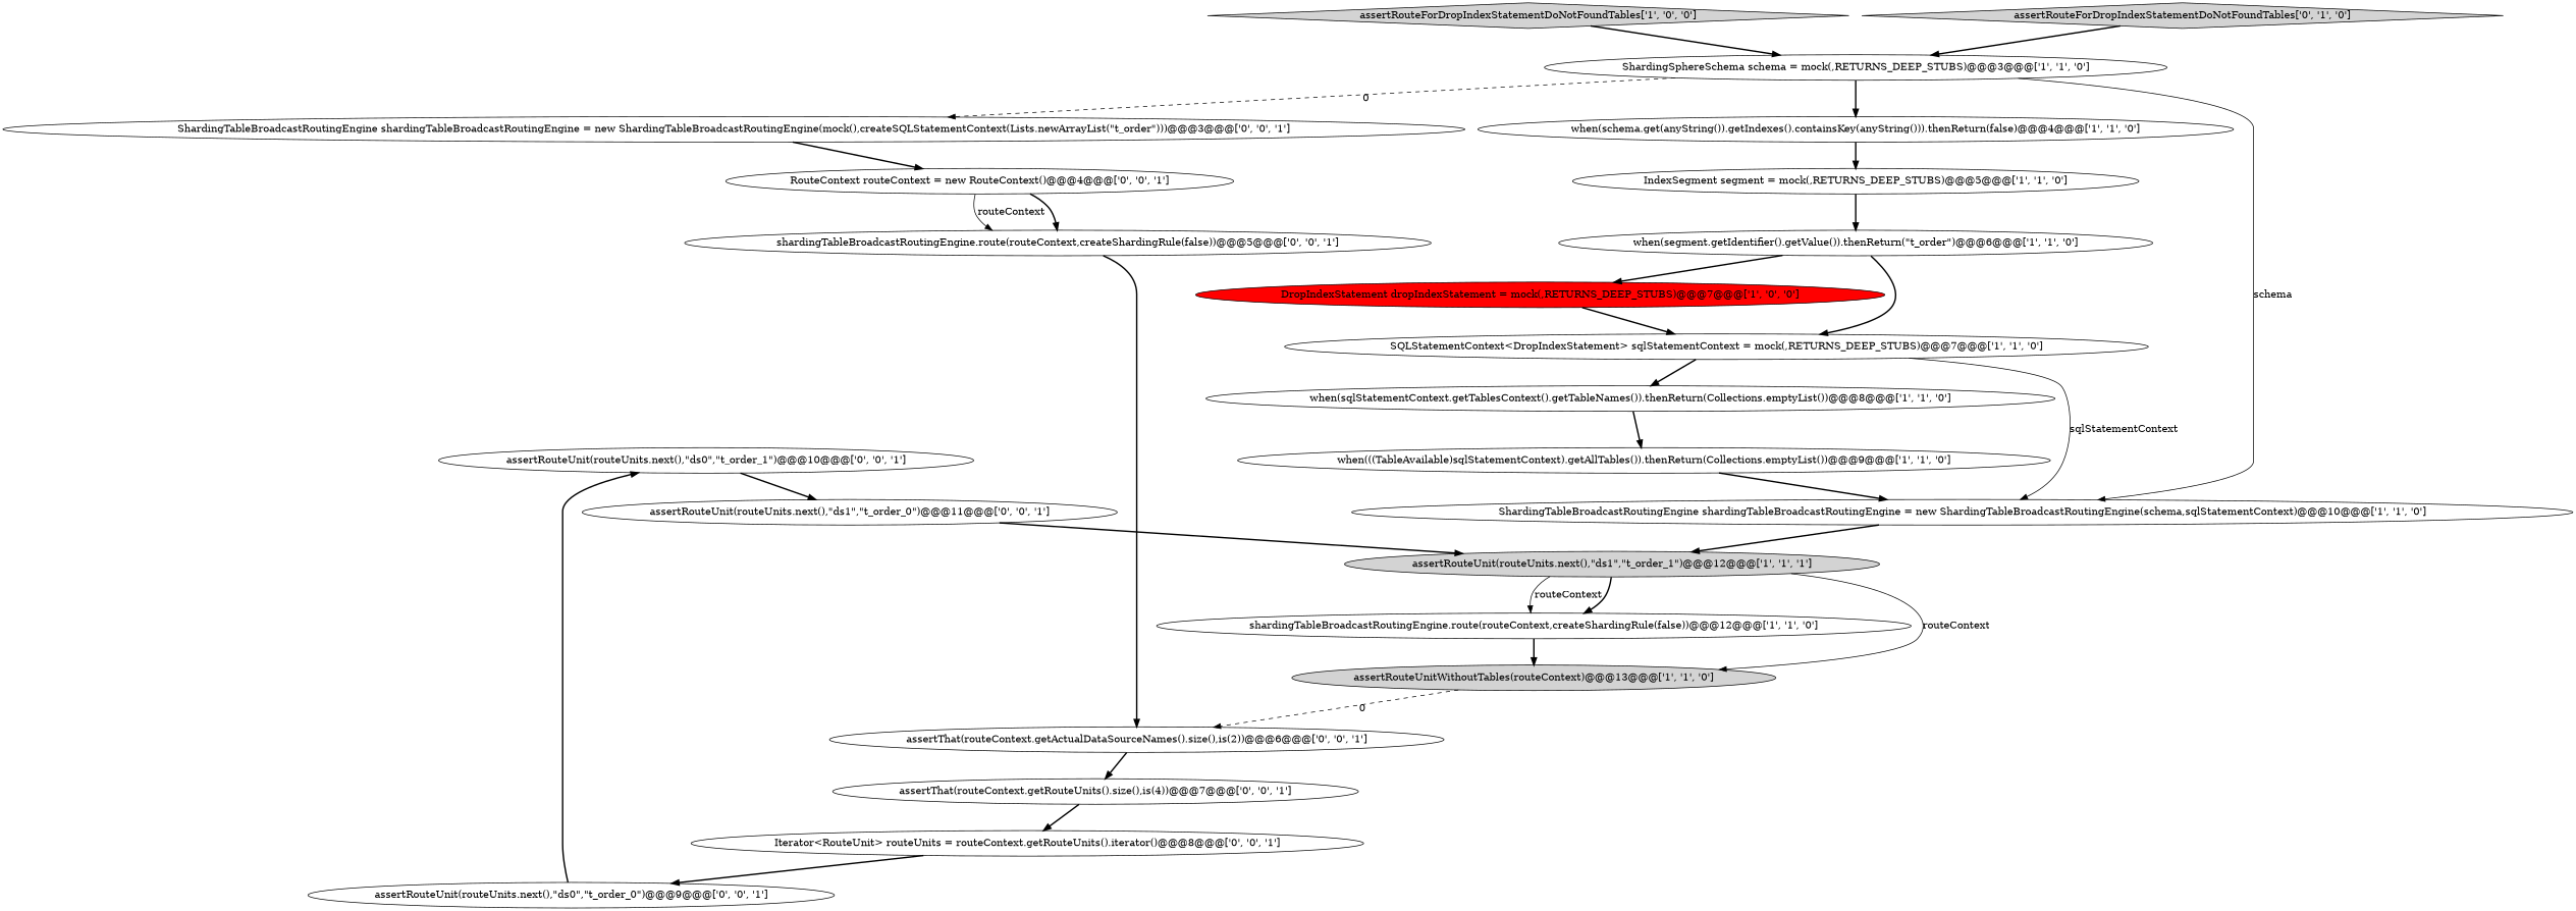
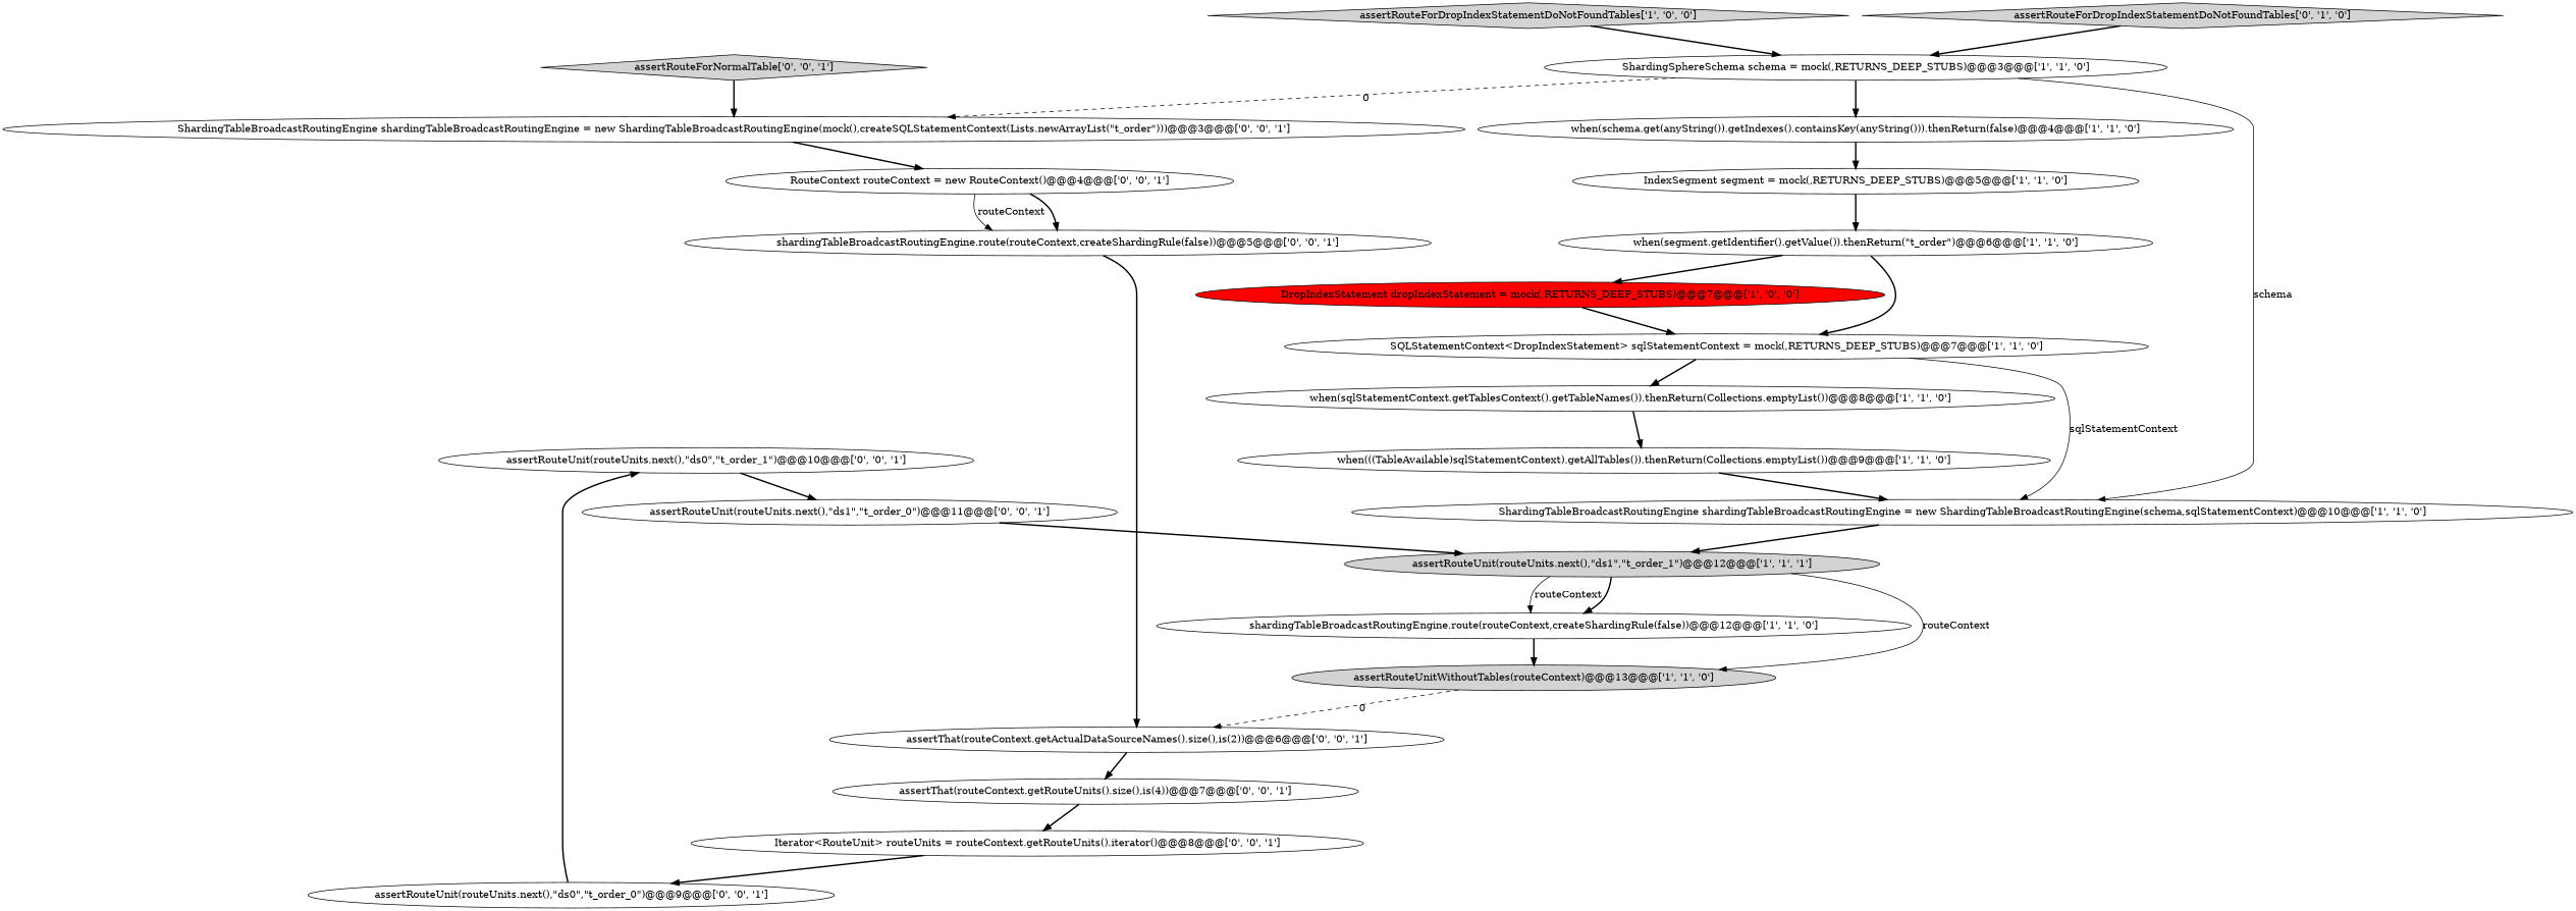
  digraph {
    node [fillcolor=white shape=ellipse style=filled]
    edge [style=bold]
    n1 [label="assertRouteUnit(routeUnits.next(),\"ds0\",\"t_order_1\")@@@10@@@['0', '0', '1']"]
    n2 [label="assertRouteUnit(routeUnits.next(),\"ds1\",\"t_order_0\")@@@11@@@['0', '0', '1']"]
    n3 [label="assertThat(routeContext.getRouteUnits().size(),is(4))@@@7@@@['0', '0', '1']"]
    n4 [label="Iterator<RouteUnit> routeUnits = routeContext.getRouteUnits().iterator()@@@8@@@['0', '0', '1']"]
    n5 [label="when(sqlStatementContext.getTablesContext().getTableNames()).thenReturn(Collections.emptyList())@@@8@@@['1', '1', '0']"]
    n6 [label="when(((TableAvailable)sqlStatementContext).getAllTables()).thenReturn(Collections.emptyList())@@@9@@@['1', '1', '0']"]
    n7 [fillcolor=lightgray label="assertRouteUnit(routeUnits.next(),\"ds1\",\"t_order_1\")@@@12@@@['1', '1', '1']"]
    n8 [label="ShardingSphereSchema schema = mock(,RETURNS_DEEP_STUBS)@@@3@@@['1', '1', '0']"]
    n9 [label="ShardingTableBroadcastRoutingEngine shardingTableBroadcastRoutingEngine = new ShardingTableBroadcastRoutingEngine(schema,sqlStatementContext)@@@10@@@['1', '1', '0']"]
    n10 [label="when(schema.get(anyString()).getIndexes().containsKey(anyString())).thenReturn(false)@@@4@@@['1', '1', '0']"]
    n11 [label="ShardingTableBroadcastRoutingEngine shardingTableBroadcastRoutingEngine = new ShardingTableBroadcastRoutingEngine(mock(),createSQLStatementContext(Lists.newArrayList(\"t_order\")))@@@3@@@['0', '0', '1']"]
    n12 [label="shardingTableBroadcastRoutingEngine.route(routeContext,createShardingRule(false))@@@5@@@['0', '0', '1']"]
    n13 [label="assertThat(routeContext.getActualDataSourceNames().size(),is(2))@@@6@@@['0', '0', '1']"]
    n14 [label="shardingTableBroadcastRoutingEngine.route(routeContext,createShardingRule(false))@@@12@@@['1', '1', '0']"]
    n15 [fillcolor=lightgray label="assertRouteUnitWithoutTables(routeContext)@@@13@@@['1', '1', '0']"]
    n16 [label="RouteContext routeContext = new RouteContext()@@@4@@@['0', '0', '1']"]
    n17 [label="IndexSegment segment = mock(,RETURNS_DEEP_STUBS)@@@5@@@['1', '1', '0']"]
    n18 [fillcolor=lightgray label="assertRouteForDropIndexStatementDoNotFoundTables['1', '0', '0']" shape=diamond]
    n19 [label="when(segment.getIdentifier().getValue()).thenReturn(\"t_order\")@@@6@@@['1', '1', '0']"]
+   n20 [fillcolor=lightgray label="assertRouteForNormalTable['0', '0', '1']" shape=diamond]
    n21 [fillcolor=red label="DropIndexStatement dropIndexStatement = mock(,RETURNS_DEEP_STUBS)@@@7@@@['1', '0', '0']"]
    n22 [label="SQLStatementContext<DropIndexStatement> sqlStatementContext = mock(,RETURNS_DEEP_STUBS)@@@7@@@['1', '1', '0']"]
    n23 [label="assertRouteUnit(routeUnits.next(),\"ds0\",\"t_order_0\")@@@9@@@['0', '0', '1']"]
    n24 [fillcolor=lightgray label="assertRouteForDropIndexStatementDoNotFoundTables['0', '1', '0']" shape=diamond]
    n1 -> n2
    n2 -> n7
    n3 -> n4
    n4 -> n23
    n5 -> n6
    n6 -> n9
    n7 -> n14 [label=routeContext style=solid]
    n7 -> n14
    n7 -> n15 [label=routeContext style=solid]
    n8 -> n9 [label=schema style=solid]
    n8 -> n10
    n8 -> n11 [label=0 style=dashed]
    n9 -> n7
    n10 -> n17
    n11 -> n16
    n12 -> n13
    n13 -> n3
    n14 -> n15
    n15 -> n13 [label=0 style=dashed]
    n16 -> n12
    n16 -> n12 [label=routeContext style=solid]
    n17 -> n19
    n18 -> n8
    n19 -> n21
    n19 -> n22
+   n20 -> n11
    n21 -> n22
    n22 -> n5
    n22 -> n9 [label=sqlStatementContext style=solid]
    n23 -> n1
    n24 -> n8
  }
